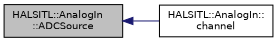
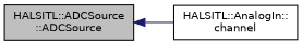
  digraph {
    rankdir=LR
    node [color=black fontname=Helvetica fontsize=10 shape=record style=filled]
-   n1 [fillcolor=grey75 fontcolor=black height=0.2 label="HALSITL::AnalogIn\l::ADCSource" width=0.4]
+   n1 [fillcolor=grey75 fontcolor=black height=0.2 label="HALSITL::ADCSource\l::ADCSource" width=0.4]
    n2 [fillcolor=white height=0.2 label="HALSITL::AnalogIn::\lchannel" width=0.4]
    n1 -> n2 [color=midnightblue dir=back fontname=Helvetica fontsize=10 labelfontname=Helvetica labelfontsize=10 style=solid]
  }
